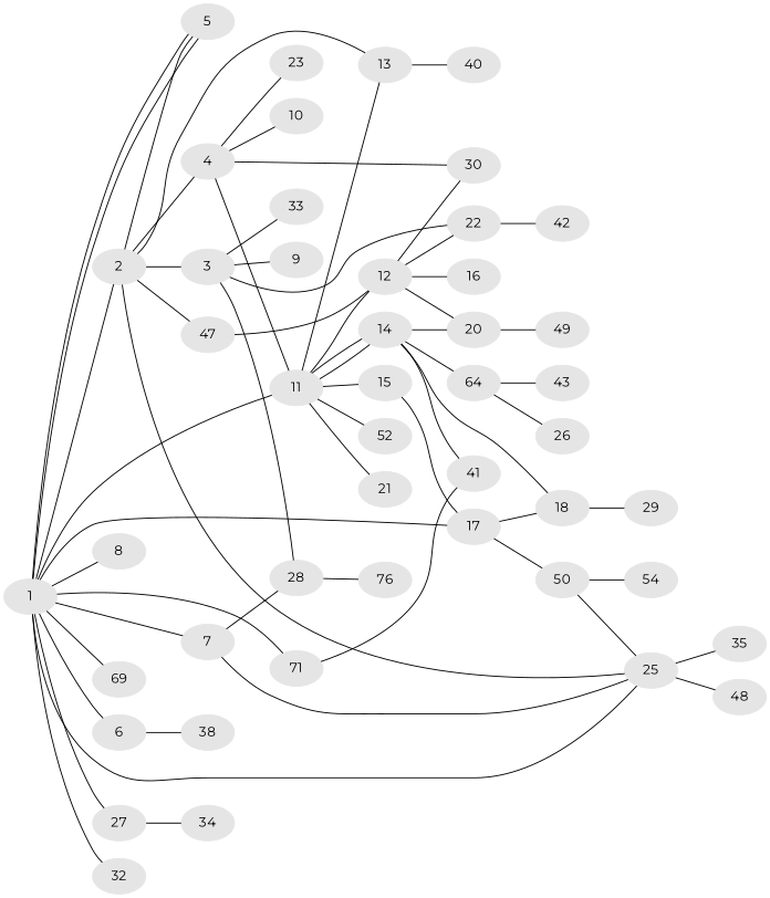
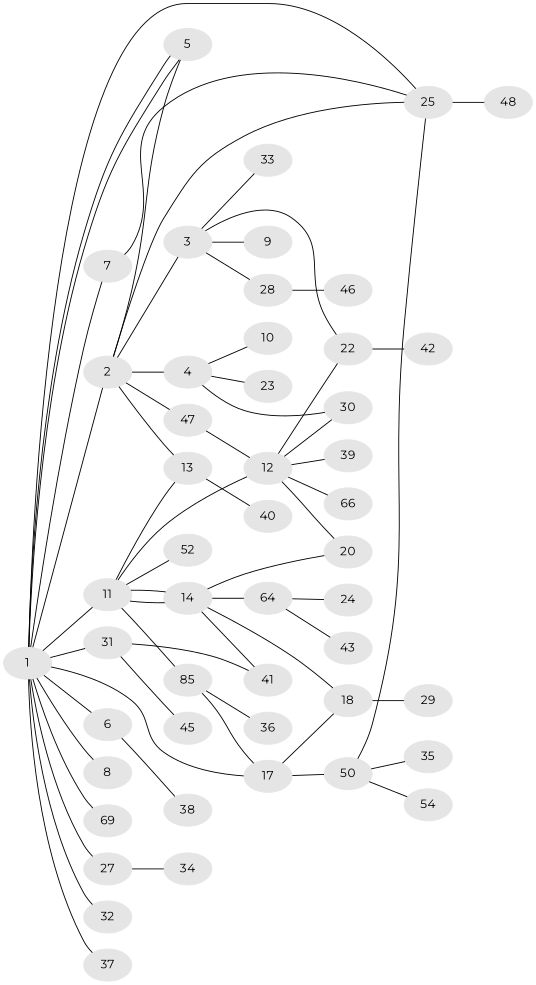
  graph {
    fontname=Montserrat
    rankdir=LR
    node [color=gray90 fontname=Montserrat style=filled]
    edge [fontname=Montserrat]
    1
    2
    5
    6
    7
    8
    11
    17
    n9 [label=69]
    25
    27
-   31 [label=71]
+   31
    32
+   37
    3
    4
    13
    47
    38
    28
    12
    14
-   15
-   21
+   15 [label=85]
    52
    18
    50
    35
    48
    34
    41
+   45
    9
    22
    33
    10
    23
    30
-   16
+   16 [label=66]
    20
+   39
    40
-   46 [label=76]
+   46
    42
    n45 [label=64]
-   49
+   36
    29
-   26
+   26 [label=24]
    43
    n51 [label=54]
    1 -- 2
    1 -- 5
    1 -- 5
    1 -- 6
    1 -- 7
    1 -- 8
    1 -- 11
    1 -- 17
    1 -- n9
    1 -- 25
    1 -- 27
    1 -- 31
    1 -- 32
+   1 -- 37
    2 -- 5
    2 -- 25
    2 -- 3
    2 -- 4
    2 -- 13
    2 -- 47
    6 -- 38
    7 -- 25
-   7 -- 28
    11 -- 13
    11 -- 12
    11 -- 14
    11 -- 14
    11 -- 15
-   11 -- 21
    11 -- 52
    17 -- 18
    17 -- 50
-   25 -- 35
+   50 -- 35
    25 -- 48
    27 -- 34
    31 -- 41
+   31 -- 45
    3 -- 28
    3 -- 9
    3 -- 22
    3 -- 33
-   4 -- 11
    4 -- 10
    4 -- 23
    4 -- 30
    13 -- 40
    47 -- 12
    28 -- 46
    12 -- 22
    12 -- 30
    12 -- 16
    12 -- 20
+   12 -- 39
    14 -- 18
    14 -- 41
    14 -- 20
    14 -- n45
    15 -- 17
+   15 -- 36
    18 -- 29
    50 -- 25
    50 -- n51
    22 -- 42
-   20 -- 49
    n45 -- 26
    n45 -- 43
  }
